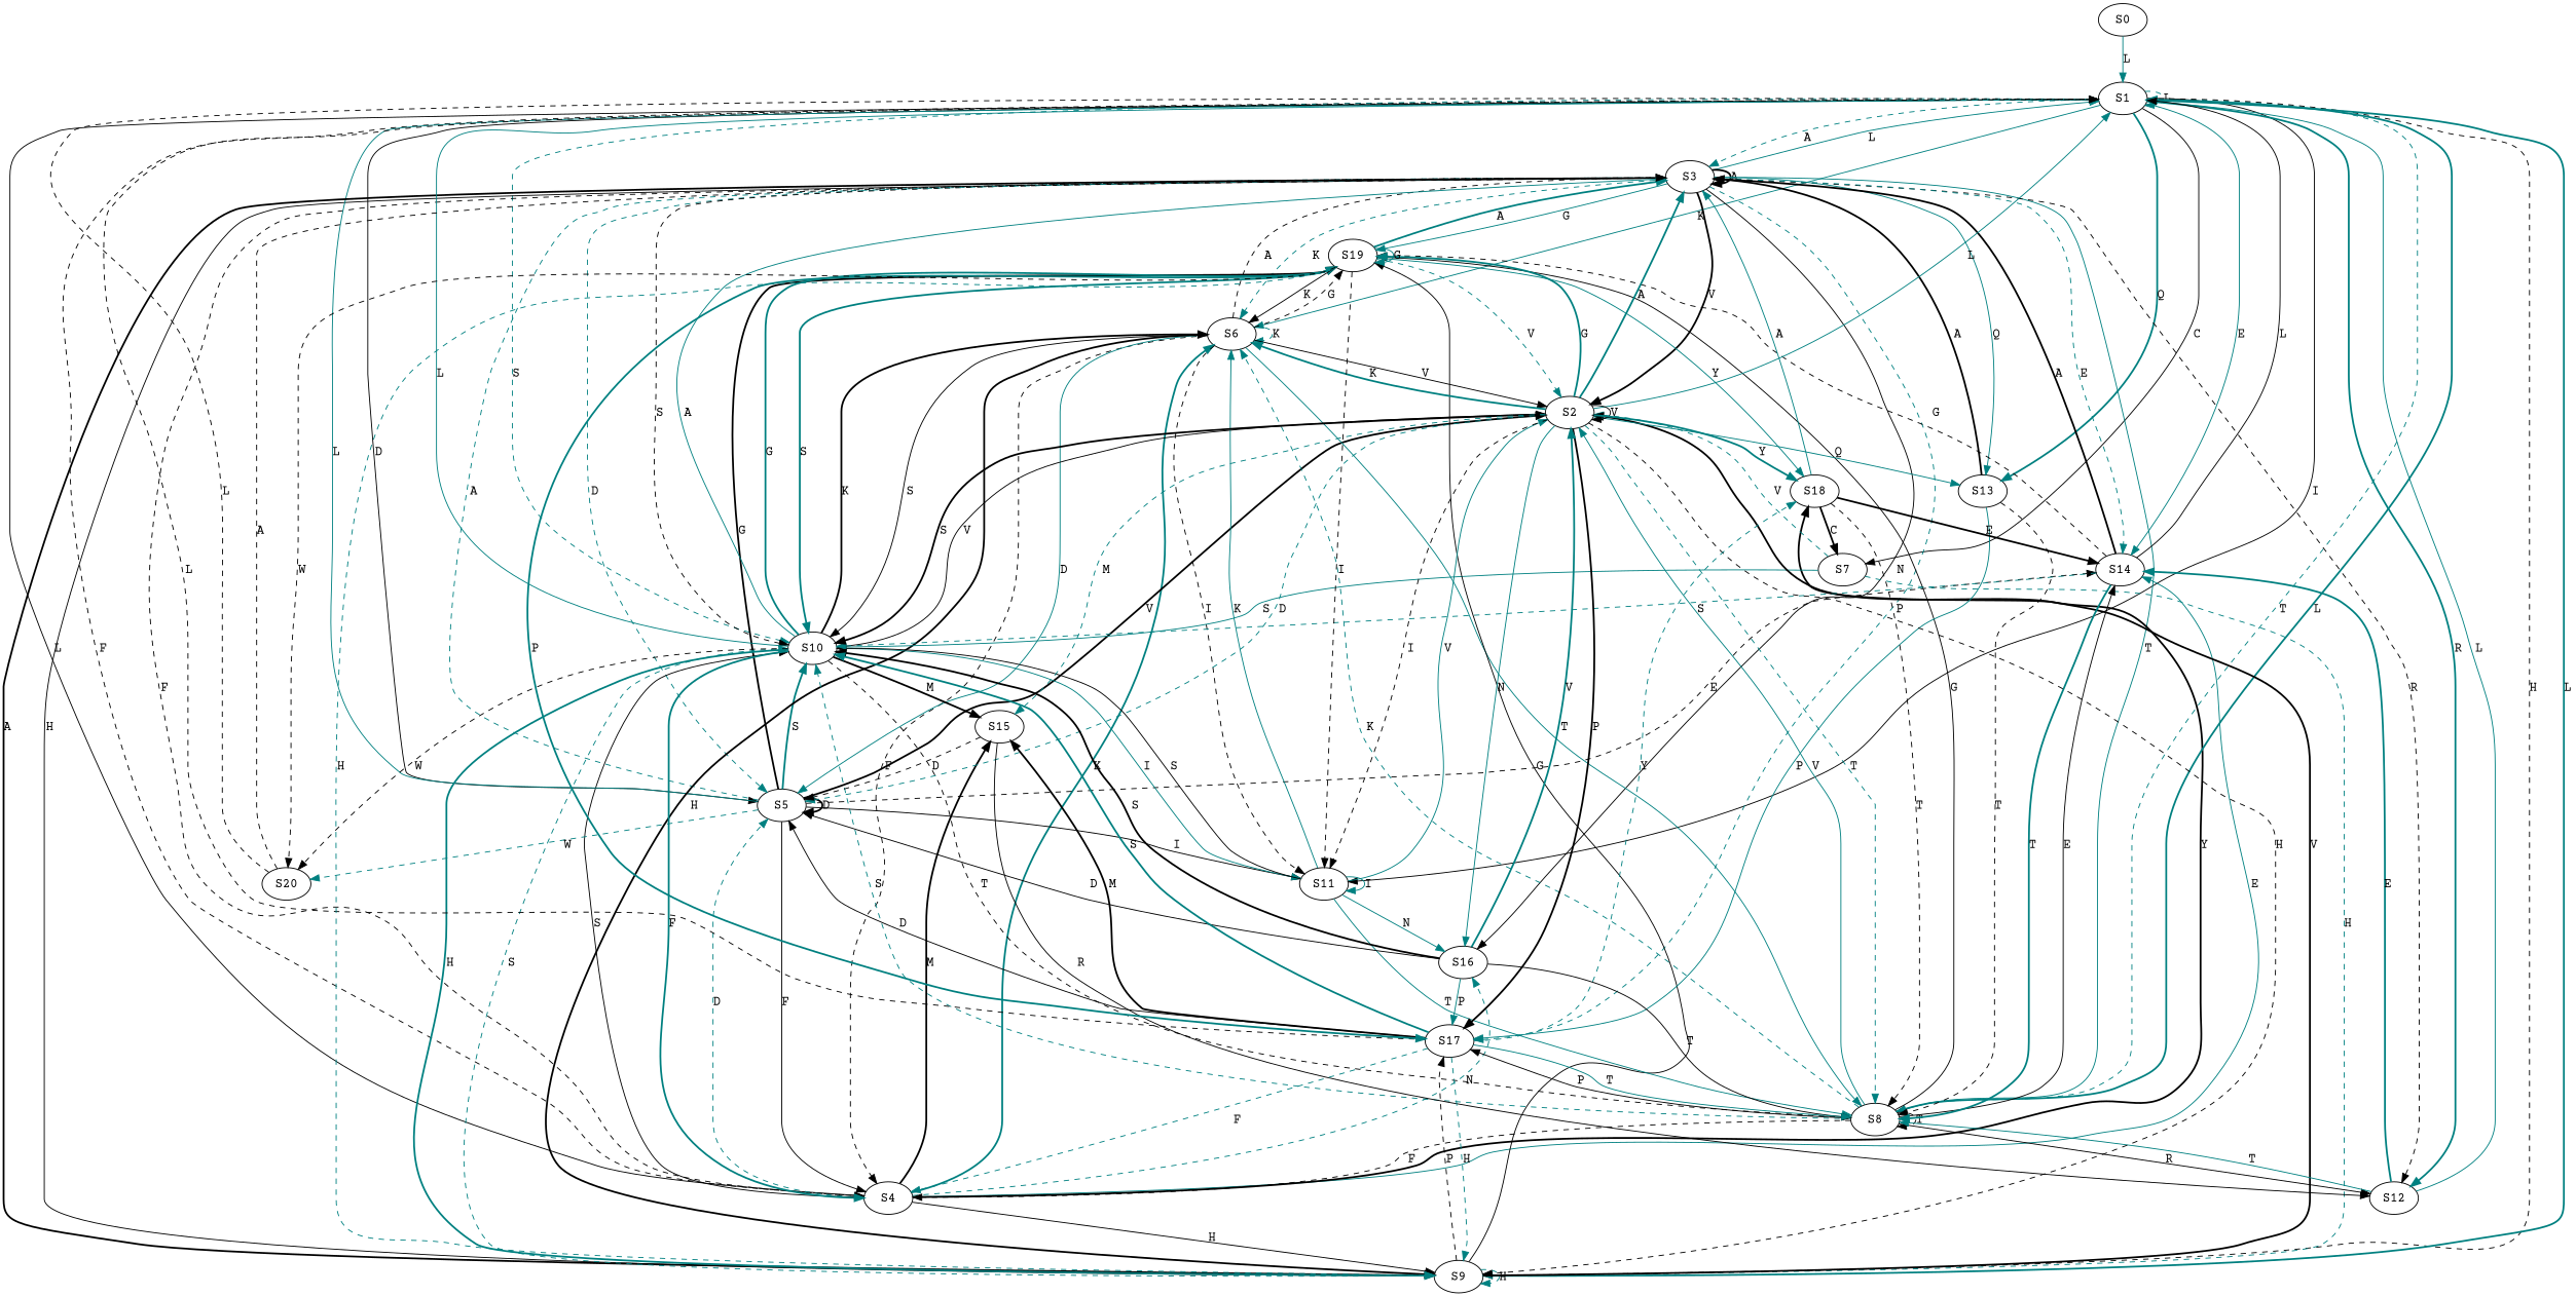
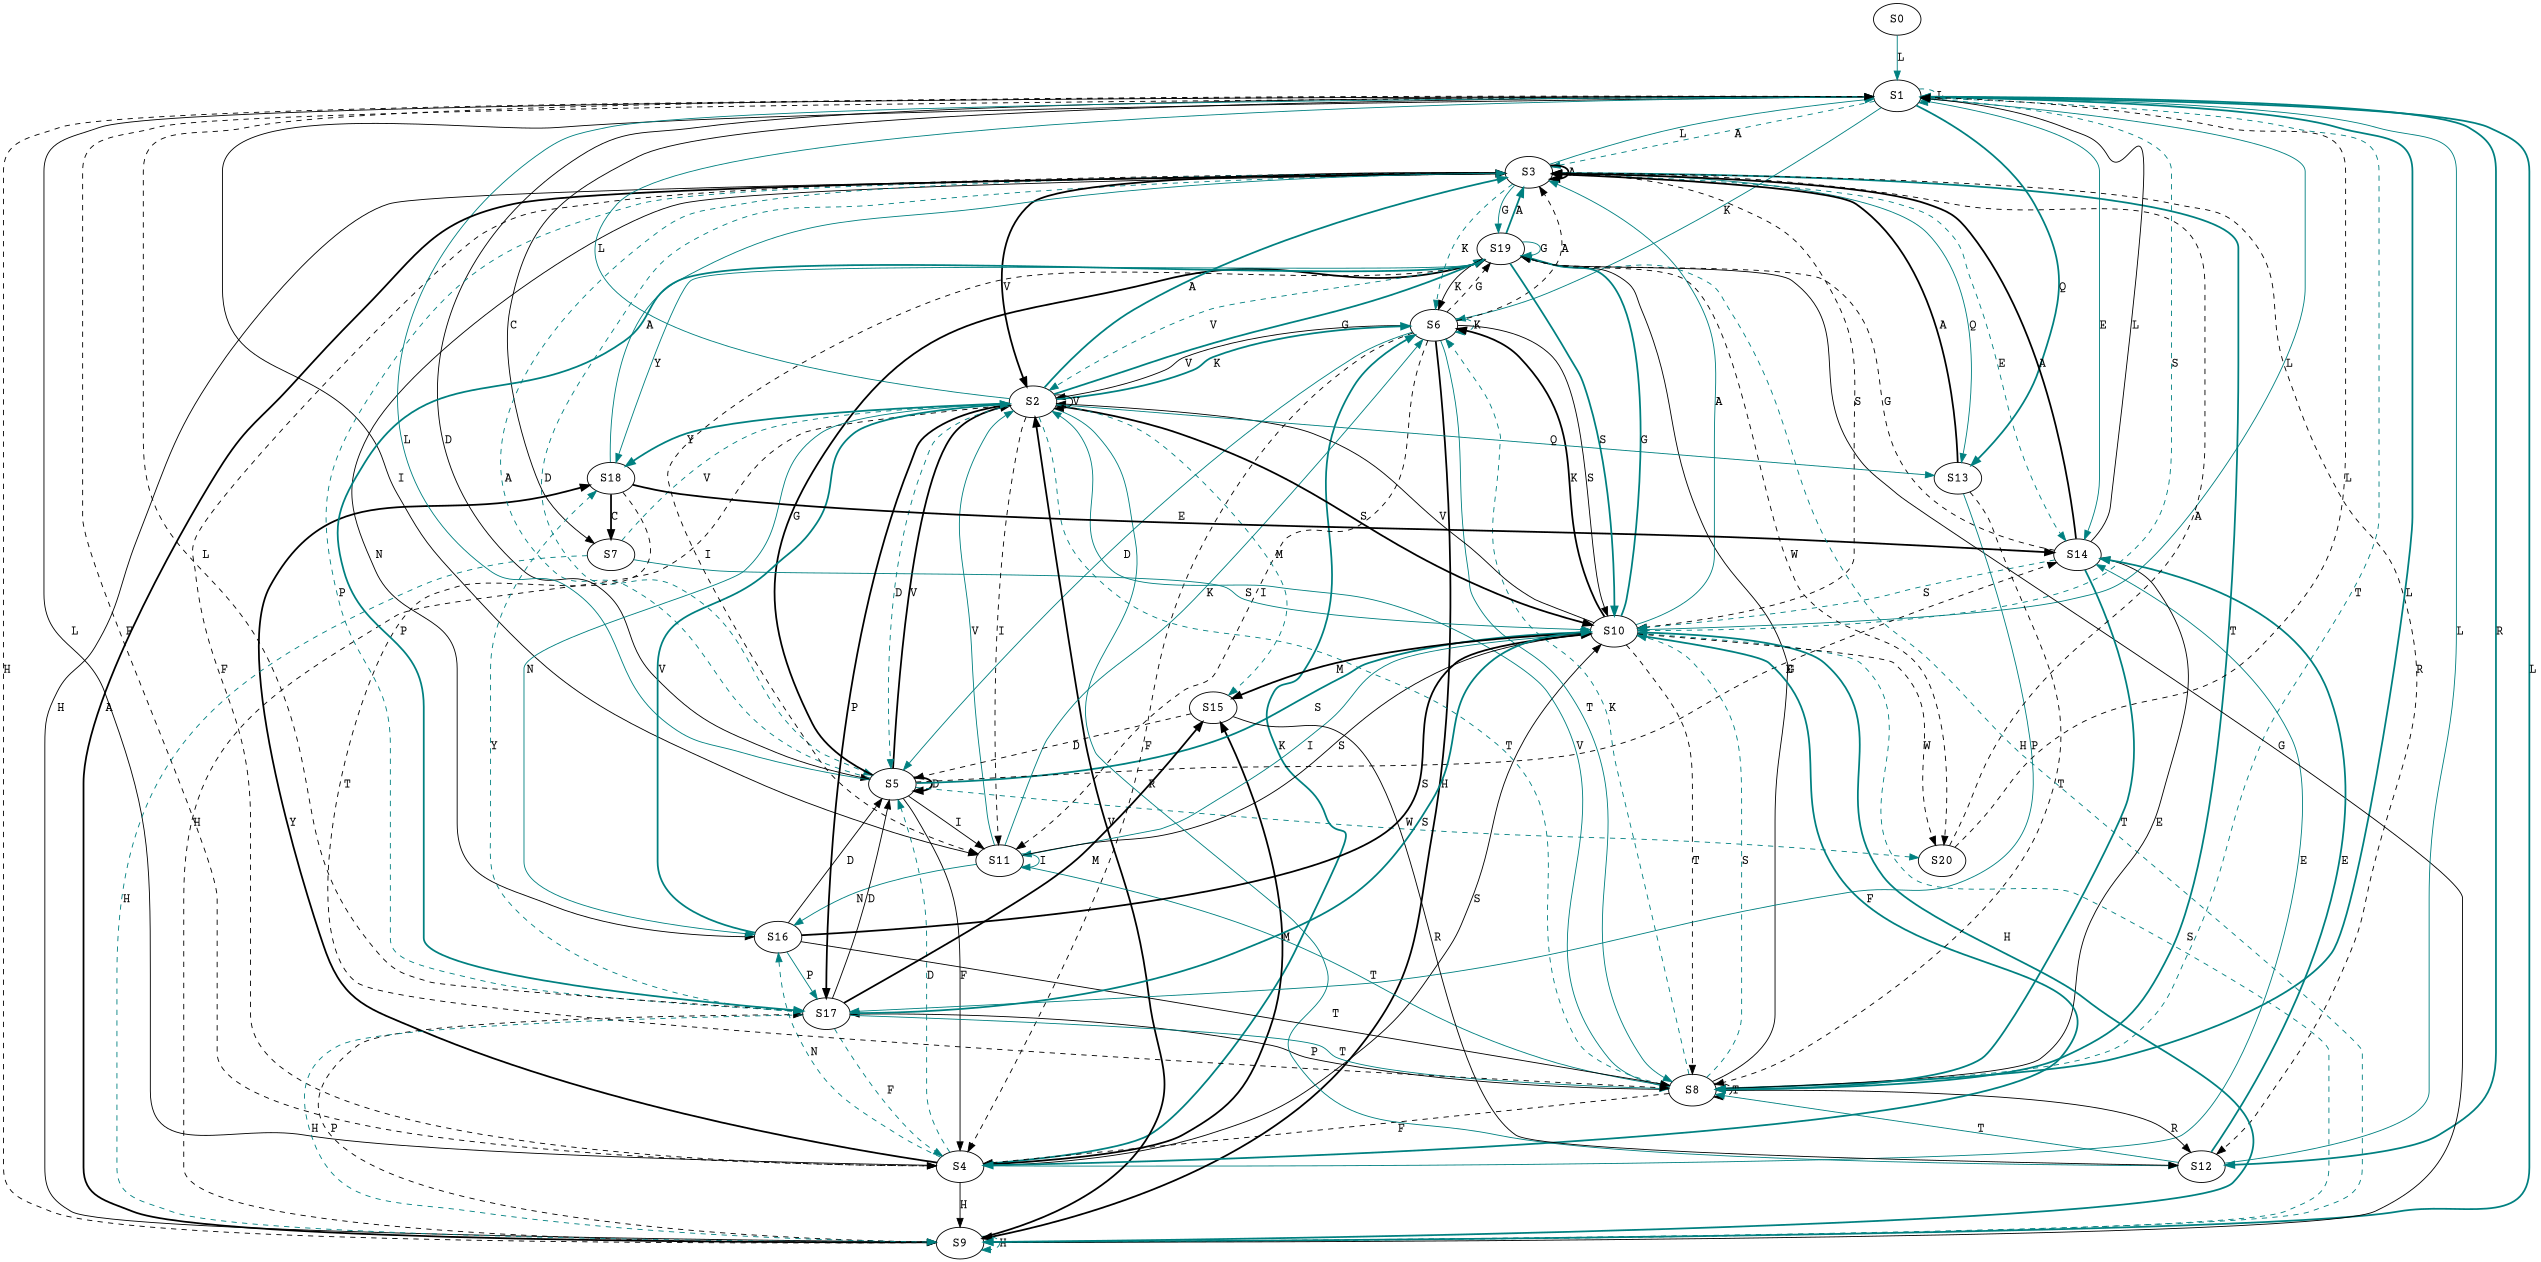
  strict digraph {
    fontname="Courier Prime"
    node [fontname="Courier Prime"]
    edge [color=teal fontname="Courier Prime" style=solid]
    S0
    S1
    S3
    S4
    S5
    S6
    S7
    S8
    S9
    S10
    S11
    S12
    S13
    S14
    S2
    S15
    S16
    S17
    S18
    S19
    S20
    S0 -> S1 [label=L]
    S1 -> S1 [label=L style=dashed]
    S1 -> S3 [label=A style=dashed]
    S1 -> S4 [color=black label=F style=dashed]
    S1 -> S5 [color=black label=D]
    S1 -> S6 [label=K]
    S1 -> S7 [color=black label=C]
    S1 -> S8 [label=T style=dashed]
    S1 -> S9 [color=black label=H style=dashed]
    S1 -> S10 [label=S style=dashed]
    S1 -> S11 [color=black label=I]
    S1 -> S12 [label=R style=bold]
    S1 -> S13 [label=Q style=bold]
    S1 -> S14 [label=E]
    S3 -> S1 [label=L]
    S3 -> S3 [color=black label=A style=bold]
    S3 -> S4 [color=black label=F style=dashed]
    S3 -> S5 [label=D style=dashed]
    S3 -> S6 [label=K style=dashed]
-   S3 -> S8 [label=T]
+   S3 -> S8 [label=T style=bold]
    S3 -> S9 [color=black label=H]
    S3 -> S10 [color=black label=S style=dashed]
    S3 -> S12 [color=black label=R style=dashed]
    S3 -> S13 [label=Q]
    S3 -> S14 [label=E style=dashed]
    S3 -> S2 [color=black label=V style=bold]
    S3 -> S16 [color=black label=N]
    S3 -> S17 [label=P style=dashed]
    S3 -> S19 [label=G]
    S4 -> S1 [color=black label=L]
    S4 -> S5 [label=D style=dashed]
    S4 -> S6 [label=K style=bold]
    S4 -> S9 [color=black label=H]
    S4 -> S10 [color=black label=S]
    S4 -> S14 [label=E]
    S4 -> S15 [color=black label=M style=bold]
    S4 -> S16 [label=N style=dashed]
    S4 -> S18 [color=black label=Y style=bold]
    S5 -> S1 [label=L]
    S5 -> S3 [label=A style=dashed]
    S5 -> S4 [color=black label=F]
    S5 -> S5 [color=black label=D style=bold]
    S5 -> S10 [label=S style=bold]
    S5 -> S11 [color=black label=I]
    S5 -> S14 [color=black label=E style=dashed]
    S5 -> S2 [color=black label=V style=bold]
    S5 -> S19 [color=black label=G style=bold]
    S5 -> S20 [label=W style=dashed]
    S6 -> S3 [color=black label=A style=dashed]
    S6 -> S4 [color=black label=F style=dashed]
    S6 -> S5 [label=D]
    S6 -> S6 [label=K style=dashed]
    S6 -> S8 [label=T]
    S6 -> S9 [color=black label=H style=bold]
    S6 -> S10 [color=black label=S]
    S6 -> S11 [color=black label=I style=dashed]
    S6 -> S2 [color=black label=V]
    S6 -> S19 [color=black label=G style=dashed]
    S7 -> S9 [label=H style=dashed]
    S7 -> S10 [label=S]
    S7 -> S2 [label=V style=dashed]
    S8 -> S1 [label=L style=bold]
    S8 -> S4 [color=black label=F style=dashed]
    S8 -> S6 [label=K style=dashed]
    S8 -> S8 [color=black label=T style=dashed]
    S8 -> S10 [label=S style=dashed]
    S8 -> S12 [color=black label=R]
    S8 -> S14 [color=black label=E]
    S8 -> S2 [label=V]
    S8 -> S17 [color=black label=P]
    S8 -> S19 [color=black label=G]
    S9 -> S1 [label=L style=bold]
    S9 -> S3 [color=black label=A style=bold]
    S9 -> S9 [label=H style=dashed]
    S9 -> S10 [label=S style=dashed]
    S9 -> S2 [color=black label=V style=bold]
    S9 -> S17 [color=black label=P style=dashed]
    S9 -> S19 [color=black label=G]
    S10 -> S1 [label=L]
    S10 -> S3 [label=A]
    S10 -> S4 [label=F style=bold]
    S10 -> S6 [color=black label=K style=bold]
    S10 -> S8 [color=black label=T style=dashed]
    S10 -> S9 [label=H style=bold]
    S10 -> S11 [label=I]
    S10 -> S2 [color=black label=V]
    S10 -> S15 [color=black label=M style=bold]
    S10 -> S19 [label=G style=bold]
    S10 -> S20 [color=black label=W style=dashed]
    S11 -> S6 [label=K]
    S11 -> S8 [label=T]
    S11 -> S10 [color=black label=S]
    S11 -> S11 [label=I]
    S11 -> S2 [label=V]
    S11 -> S16 [label=N]
    S12 -> S1 [label=L]
    S12 -> S8 [label=T]
    S12 -> S14 [label=E style=bold]
    S13 -> S3 [color=black label=A style=bold]
    S13 -> S8 [color=black label=T style=dashed]
    S13 -> S17 [label=P]
    S14 -> S1 [color=black label=L]
    S14 -> S3 [color=black label=A style=bold]
    S14 -> S8 [label=T style=bold]
    S14 -> S10 [label=S style=dashed]
    S14 -> S19 [color=black label=G style=dashed]
    S2 -> S1 [label=L]
    S2 -> S3 [label=A style=bold]
    S2 -> S5 [label=D style=dashed]
    S2 -> S6 [label=K style=bold]
    S2 -> S8 [label=T style=dashed]
    S2 -> S9 [color=black label=H style=dashed]
    S2 -> S10 [color=black label=S style=bold]
    S2 -> S11 [color=black label=I style=dashed]
+   S2 -> S12 [label=R]
    S2 -> S13 [label=Q]
    S2 -> S2 [color=black label=V]
    S2 -> S15 [label=M style=dashed]
    S2 -> S16 [label=N]
    S2 -> S17 [color=black label=P style=bold]
    S2 -> S18 [label=Y style=bold]
    S2 -> S19 [label=G style=bold]
    S15 -> S5 [color=black label=D style=dashed]
    S15 -> S12 [color=black label=R]
    S16 -> S5 [color=black label=D]
    S16 -> S8 [color=black label=T]
    S16 -> S10 [color=black label=S style=bold]
    S16 -> S2 [label=V style=bold]
    S16 -> S17 [label=P]
    S17 -> S1 [color=black label=L style=dashed]
    S17 -> S4 [label=F style=dashed]
    S17 -> S5 [color=black label=D]
    S17 -> S8 [label=T]
    S17 -> S9 [label=H style=dashed]
    S17 -> S10 [label=S style=bold]
    S17 -> S15 [color=black label=M style=bold]
    S17 -> S18 [label=Y style=dashed]
    S18 -> S3 [label=A]
    S18 -> S7 [color=black label=C style=bold]
    S18 -> S8 [color=black label=T style=dashed]
    S18 -> S14 [color=black label=E style=bold]
    S19 -> S3 [label=A style=bold]
    S19 -> S6 [color=black label=K]
    S19 -> S9 [label=H style=dashed]
    S19 -> S10 [label=S style=bold]
    S19 -> S11 [color=black label=I style=dashed]
    S19 -> S2 [label=V style=dashed]
    S19 -> S17 [label=P style=bold]
    S19 -> S18 [label=Y]
    S19 -> S19 [label=G]
    S19 -> S20 [color=black label=W style=dashed]
    S20 -> S1 [color=black label=L style=dashed]
    S20 -> S3 [color=black label=A style=dashed]
  }
